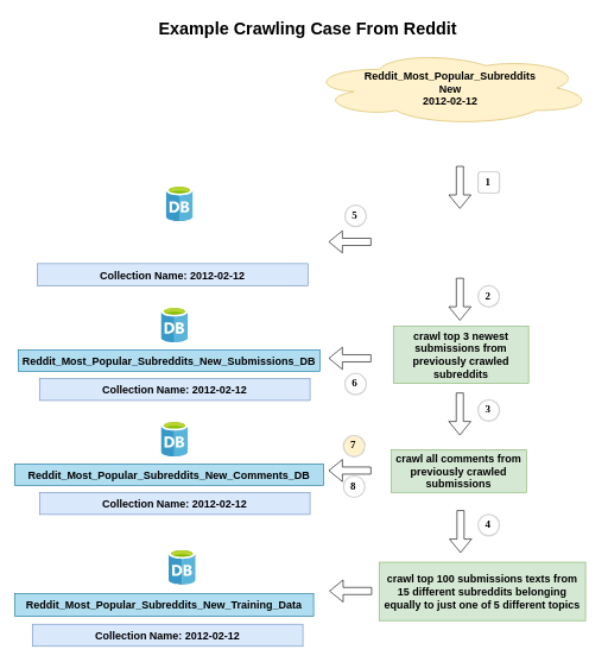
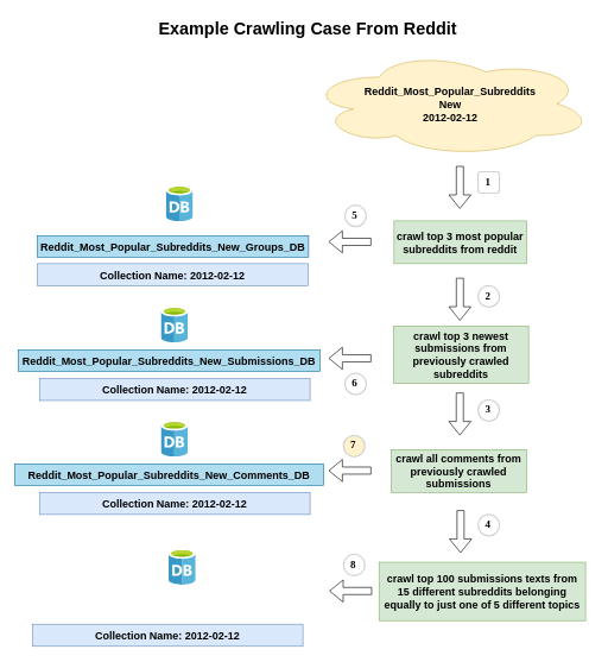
  <mxCell id="0" />
  <mxCell id="1" parent="0" />
  <mxCell id="2" value="crawl top 100 submissions texts from 15 different subreddits belonging equally to just one of 5 different topics" style="rounded=0;whiteSpace=wrap;html=1;fontStyle=1;fontSize=15;fillColor=#d5e8d4;strokeColor=#82b366;" vertex="1" parent="1"><mxGeometry x="532" y="788" width="290" height="82" as="geometry" /></mxCell>
- <mxCell id="3" value="&lt;b&gt;Reddit_Most_Popular_Subreddits&lt;/b&gt;&lt;br style=&quot;font-size: 15px&quot;&gt;New&lt;br&gt;2012-02-12" style="ellipse;shape=cloud;whiteSpace=wrap;html=1;fontSize=15;fontStyle=1;fillColor=#fff2cc;strokeColor=#d6b656;" vertex="1" parent="1"><mxGeometry x="432" y="70" width="400" height="105" as="geometry" /></mxCell>
+ <mxCell id="3" value="&lt;b&gt;Reddit_Most_Popular_Subreddits&lt;/b&gt;&lt;br style=&quot;font-size: 15px&quot;&gt;New&lt;br&gt;2012-02-12" style="ellipse;shape=cloud;whiteSpace=wrap;html=1;fontSize=15;fontStyle=1;fillColor=#fff2cc;strokeColor=#d6b656;" vertex="1" parent="1"><mxGeometry x="432" y="70" width="400" height="149" as="geometry" /></mxCell>
  <mxCell id="4" value="&lt;font style=&quot;font-size: 24px&quot;&gt;&lt;b&gt;Example Crawling Case From Reddit&lt;/b&gt;&lt;/font&gt;" style="text;html=1;strokeColor=none;fillColor=none;align=center;verticalAlign=middle;whiteSpace=wrap;rounded=0;" vertex="1" parent="1"><mxGeometry x="52" y="20" width="760" height="40" as="geometry" /></mxCell>
  <mxCell id="5" value="" style="shape=flexArrow;endArrow=classic;html=1;" edge="1" parent="1"><mxGeometry width="50" height="50" relative="1" as="geometry"><mxPoint x="645.5" y="232" as="sourcePoint" /><mxPoint x="645.5" y="292" as="targetPoint" /></mxGeometry></mxCell>
+ <mxCell id="6" value="crawl top 3 most popular subreddits from reddit" style="rounded=0;whiteSpace=wrap;html=1;fontStyle=1;fontSize=15;fillColor=#d5e8d4;strokeColor=#82b366;" vertex="1" parent="1"><mxGeometry x="553" y="309" width="186" height="60" as="geometry" /></mxCell>
  <mxCell id="7" value="crawl top 3 newest submissions from previously&amp;nbsp;crawled subreddits" style="rounded=0;whiteSpace=wrap;html=1;fontStyle=1;fontSize=15;fillColor=#d5e8d4;strokeColor=#82b366;" vertex="1" parent="1"><mxGeometry x="552" y="457" width="190" height="80" as="geometry" /></mxCell>
  <mxCell id="8" value="crawl all comments from previously crawled submissions" style="rounded=0;whiteSpace=wrap;html=1;fontStyle=1;fontSize=15;fillColor=#d5e8d4;strokeColor=#82b366;" vertex="1" parent="1"><mxGeometry x="549" y="630" width="190" height="60" as="geometry" /></mxCell>
  <mxCell id="9" value="" style="shape=flexArrow;endArrow=classic;html=1;" edge="1" parent="1"><mxGeometry width="50" height="50" relative="1" as="geometry"><mxPoint x="645.5" y="389" as="sourcePoint" /><mxPoint x="645.5" y="449" as="targetPoint" /></mxGeometry></mxCell>
  <mxCell id="10" value="" style="shape=flexArrow;endArrow=classic;html=1;" edge="1" parent="1"><mxGeometry width="50" height="50" relative="1" as="geometry"><mxPoint x="645.41" y="550" as="sourcePoint" /><mxPoint x="645.41" y="610" as="targetPoint" /></mxGeometry></mxCell>
  <mxCell id="11" value="" style="shape=flexArrow;endArrow=classic;html=1;" edge="1" parent="1"><mxGeometry width="50" height="50" relative="1" as="geometry"><mxPoint x="646.41" y="715" as="sourcePoint" /><mxPoint x="646.41" y="775" as="targetPoint" /></mxGeometry></mxCell>
  <mxCell id="12" value="" style="shape=flexArrow;endArrow=classic;html=1;fontSize=15;" edge="1" parent="1"><mxGeometry width="50" height="50" relative="1" as="geometry"><mxPoint x="521" y="338.41" as="sourcePoint" /><mxPoint x="461" y="338.41" as="targetPoint" /></mxGeometry></mxCell>
  <mxCell id="13" value="" style="shape=flexArrow;endArrow=classic;html=1;fontSize=15;" edge="1" parent="1"><mxGeometry width="50" height="50" relative="1" as="geometry"><mxPoint x="521" y="501.82" as="sourcePoint" /><mxPoint x="461" y="501.82" as="targetPoint" /></mxGeometry></mxCell>
  <mxCell id="14" value="" style="shape=flexArrow;endArrow=classic;html=1;fontSize=15;" edge="1" parent="1"><mxGeometry width="50" height="50" relative="1" as="geometry"><mxPoint x="521" y="659.41" as="sourcePoint" /><mxPoint x="461" y="659.41" as="targetPoint" /></mxGeometry></mxCell>
  <mxCell id="15" value="" style="shape=flexArrow;endArrow=classic;html=1;fontSize=15;" edge="1" parent="1"><mxGeometry width="50" height="50" relative="1" as="geometry"><mxPoint x="522" y="828.41" as="sourcePoint" /><mxPoint x="462" y="828.41" as="targetPoint" /></mxGeometry></mxCell>
  <mxCell id="16" value="" style="aspect=fixed;html=1;points=[];align=center;image;fontSize=12;image=img/lib/mscae/Database_General.svg;" vertex="1" parent="1"><mxGeometry x="233" y="260" width="38" height="50" as="geometry" /></mxCell>
+ <mxCell id="17" value="&lt;b&gt;Reddit_Most_Popular_Subreddits&lt;/b&gt;&lt;b&gt;_New&lt;/b&gt;&lt;b&gt;_Groups_DB&lt;/b&gt;" style="text;html=1;strokeColor=#10739e;fillColor=#b1ddf0;align=center;verticalAlign=middle;whiteSpace=wrap;rounded=0;fontSize=15;" vertex="1" parent="1"><mxGeometry x="52" y="330" width="381" height="30" as="geometry" /></mxCell>
  <mxCell id="18" value="" style="aspect=fixed;html=1;points=[];align=center;image;fontSize=12;image=img/lib/mscae/Database_General.svg;" vertex="1" parent="1"><mxGeometry x="226" y="430" width="38" height="50" as="geometry" /></mxCell>
  <mxCell id="19" value="&lt;b&gt;Reddit_Most_Popular_Subreddits&lt;/b&gt;&lt;b&gt;_New&lt;/b&gt;&lt;b&gt;_Submissions_DB&lt;/b&gt;" style="text;html=1;strokeColor=#10739e;fillColor=#b1ddf0;align=center;verticalAlign=middle;whiteSpace=wrap;rounded=0;fontSize=15;" vertex="1" parent="1"><mxGeometry x="25" y="490" width="424" height="30" as="geometry" /></mxCell>
  <mxCell id="20" value="" style="aspect=fixed;html=1;points=[];align=center;image;fontSize=12;image=img/lib/mscae/Database_General.svg;" vertex="1" parent="1"><mxGeometry x="226" y="590" width="38" height="50" as="geometry" /></mxCell>
  <mxCell id="21" value="&lt;b&gt;Reddit_Most_Popular_Subreddits&lt;/b&gt;&lt;b&gt;_New&lt;/b&gt;&lt;b&gt;_Comments_DB&lt;/b&gt;" style="text;html=1;strokeColor=#10739e;fillColor=#b1ddf0;align=center;verticalAlign=middle;whiteSpace=wrap;rounded=0;fontSize=15;" vertex="1" parent="1"><mxGeometry x="20" y="650" width="434" height="30" as="geometry" /></mxCell>
  <mxCell id="22" value="" style="aspect=fixed;html=1;points=[];align=center;image;fontSize=12;image=img/lib/mscae/Database_General.svg;" vertex="1" parent="1"><mxGeometry x="236.75" y="770" width="38" height="50" as="geometry" /></mxCell>
- <mxCell id="23" value="&lt;b&gt;Reddit_Most_Popular_Subreddits&lt;/b&gt;&lt;b&gt;_New&lt;/b&gt;&lt;b&gt;_&lt;/b&gt;&lt;b&gt;Training_Data&lt;/b&gt;" style="text;html=1;strokeColor=#10739e;fillColor=#b1ddf0;align=center;verticalAlign=middle;whiteSpace=wrap;rounded=0;fontSize=15;" vertex="1" parent="1"><mxGeometry x="20" y="832" width="420" height="32" as="geometry" /></mxCell>
  <mxCell id="24" value="&lt;b&gt;Collection Name: 2012-02-12&lt;/b&gt;" style="text;html=1;strokeColor=#6c8ebf;fillColor=#dae8fc;align=center;verticalAlign=middle;whiteSpace=wrap;rounded=0;fontSize=15;" vertex="1" parent="1"><mxGeometry x="52" y="369" width="380" height="31" as="geometry" /></mxCell>
  <mxCell id="25" value="&lt;b&gt;Collection Name: 2012-02-12&lt;/b&gt;" style="text;html=1;strokeColor=#6c8ebf;fillColor=#dae8fc;align=center;verticalAlign=middle;whiteSpace=wrap;rounded=0;fontSize=15;" vertex="1" parent="1"><mxGeometry x="55" y="530" width="380" height="31" as="geometry" /></mxCell>
  <mxCell id="26" value="&lt;b&gt;Collection Name: 2012-02-12&lt;/b&gt;" style="text;html=1;strokeColor=#6c8ebf;fillColor=#dae8fc;align=center;verticalAlign=middle;whiteSpace=wrap;rounded=0;fontSize=15;" vertex="1" parent="1"><mxGeometry x="55" y="690" width="380" height="31" as="geometry" /></mxCell>
  <mxCell id="27" value="&lt;b&gt;Collection Name: 2012-02-12&lt;/b&gt;" style="text;html=1;strokeColor=#6c8ebf;fillColor=#dae8fc;align=center;verticalAlign=middle;whiteSpace=wrap;rounded=0;fontSize=15;" vertex="1" parent="1"><mxGeometry x="45" y="875" width="380" height="31" as="geometry" /></mxCell>
  <mxCell id="28" value="1" style="whiteSpace=wrap;html=1;aspect=fixed;strokeWidth=2;fontFamily=Tahoma;spacingBottom=4;spacingRight=2;strokeColor=#d3d3d3;fontStyle=1;fontSize=15;rounded=1;" vertex="1" parent="1"><mxGeometry x="671" y="240" width="30" height="30" as="geometry" /></mxCell>
  <mxCell id="29" value="2" style="ellipse;whiteSpace=wrap;html=1;aspect=fixed;strokeWidth=2;fontFamily=Tahoma;spacingBottom=4;spacingRight=2;strokeColor=#d3d3d3;fontStyle=1;fontSize=15;" vertex="1" parent="1"><mxGeometry x="671" y="400" width="30" height="30" as="geometry" /></mxCell>
  <mxCell id="30" value="3" style="ellipse;whiteSpace=wrap;html=1;aspect=fixed;strokeWidth=2;fontFamily=Tahoma;spacingBottom=4;spacingRight=2;strokeColor=#d3d3d3;fontStyle=1;fontSize=15;" vertex="1" parent="1"><mxGeometry x="671" y="560" width="30" height="30" as="geometry" /></mxCell>
  <mxCell id="31" value="4" style="ellipse;whiteSpace=wrap;html=1;aspect=fixed;strokeWidth=2;fontFamily=Tahoma;spacingBottom=4;spacingRight=2;strokeColor=#d3d3d3;fontStyle=1;fontSize=15;" vertex="1" parent="1"><mxGeometry x="671" y="721" width="30" height="30" as="geometry" /></mxCell>
  <mxCell id="32" value="5" style="ellipse;whiteSpace=wrap;html=1;aspect=fixed;strokeWidth=2;fontFamily=Tahoma;spacingBottom=4;spacingRight=2;strokeColor=#d3d3d3;fontStyle=1;fontSize=15;" vertex="1" parent="1"><mxGeometry x="484" y="287" width="30" height="30" as="geometry" /></mxCell>
  <mxCell id="33" value="6" style="ellipse;whiteSpace=wrap;html=1;aspect=fixed;strokeWidth=2;fontFamily=Tahoma;spacingBottom=4;spacingRight=2;strokeColor=#d3d3d3;fontStyle=1;fontSize=15;" vertex="1" parent="1"><mxGeometry x="484" y="523" width="30" height="30" as="geometry" /></mxCell>
  <mxCell id="34" value="7" style="ellipse;whiteSpace=wrap;html=1;aspect=fixed;strokeWidth=2;fontFamily=Tahoma;spacingBottom=4;spacingRight=2;strokeColor=#d3d3d3;fontStyle=1;fontSize=15;fillColor=#fff2cc;" vertex="1" parent="1"><mxGeometry x="482" y="610" width="30" height="30" as="geometry" /></mxCell>
- <mxCell id="35" value="8" style="ellipse;whiteSpace=wrap;html=1;aspect=fixed;strokeWidth=2;fontFamily=Tahoma;spacingBottom=4;spacingRight=2;strokeColor=#d3d3d3;fontStyle=1;fontSize=15;" vertex="1" parent="1"><mxGeometry x="482" y="667" width="30" height="30" as="geometry" /></mxCell>
+ <mxCell id="35" value="8" style="ellipse;whiteSpace=wrap;html=1;aspect=fixed;strokeWidth=2;fontFamily=Tahoma;spacingBottom=4;spacingRight=2;strokeColor=#d3d3d3;fontStyle=1;fontSize=15;" vertex="1" parent="1"><mxGeometry x="482" y="777" width="30" height="30" as="geometry" /></mxCell>
